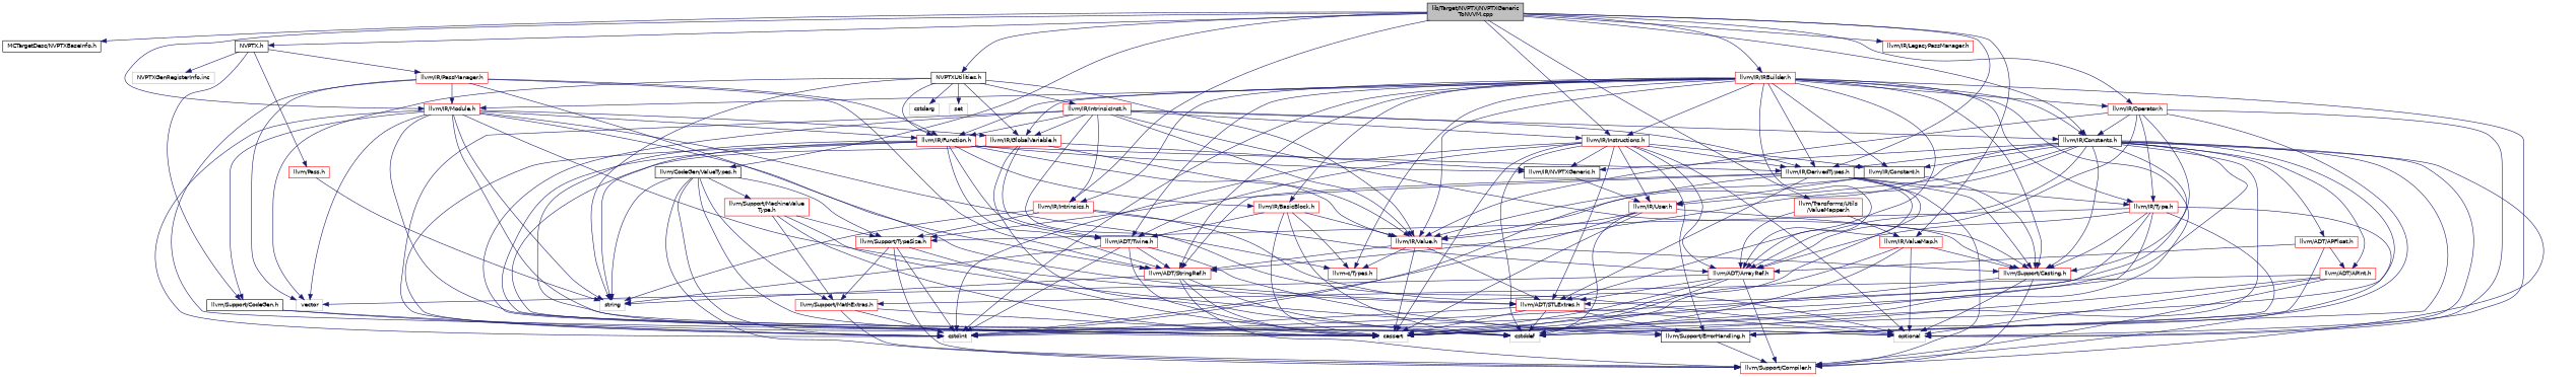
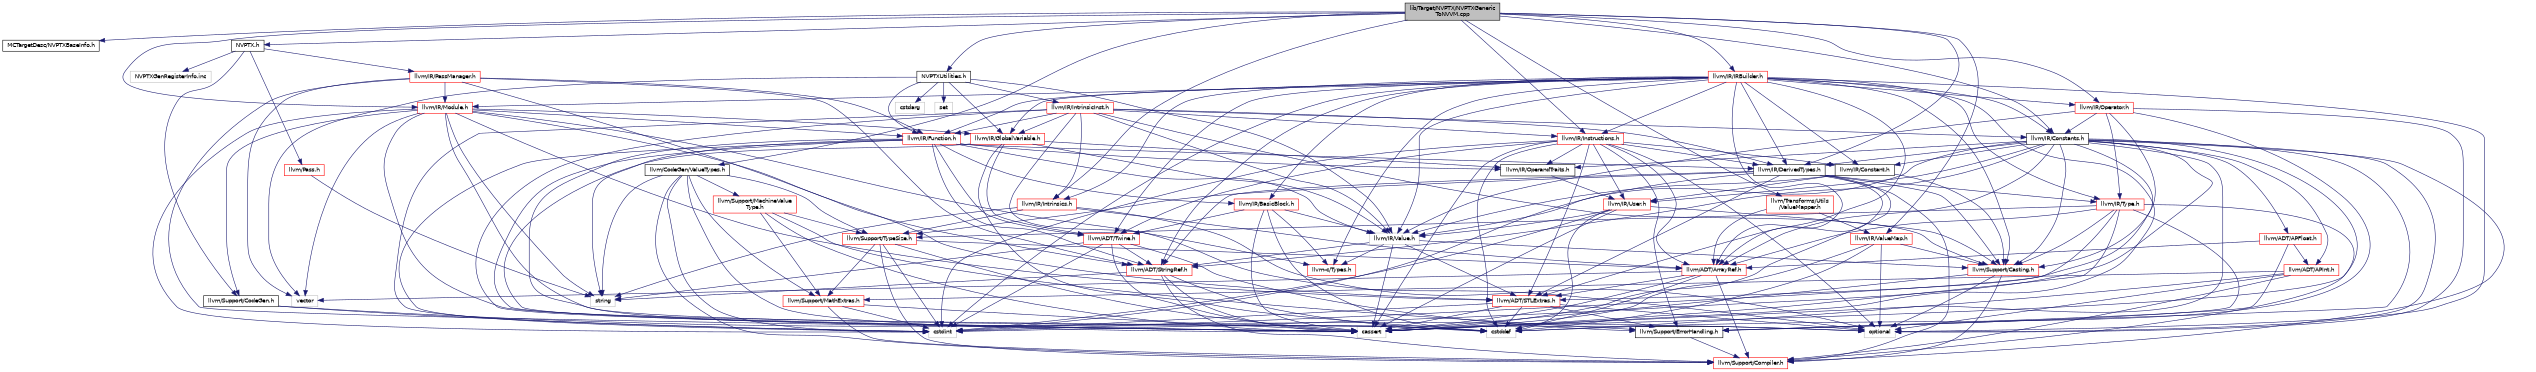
  digraph {
    node [color=red fontname=Helvetica fontsize=10 shape=record]
    edge [color=midnightblue fontname=Helvetica fontsize=10 labelfontname=Helvetica labelfontsize=10 style=solid]
    n1 [color=black fillcolor=grey75 fontcolor=black height=0.2 label="lib/Target/NVPTX/NVPTXGeneric\lToNVVM.cpp" style=filled width=0.4]
    n2 [color=black height=0.2 label="MCTargetDesc/NVPTXBaseInfo.h" width=0.4]
    n3 [color=black height=0.2 label="NVPTX.h" width=0.4]
    n4 [color=black height=0.2 label="llvm/IR/DerivedTypes.h" width=0.4]
    n5 [height=0.2 label="llvm/IR/Module.h" width=0.4]
    n6 [color=black height=0.2 label="NVPTXUtilities.h" width=0.4]
    n7 [color=black height=0.2 label="llvm/IR/Constants.h" width=0.4]
    n8 [height=0.2 label="llvm/IR/Instructions.h" width=0.4]
    n9 [height=0.2 label="llvm/IR/Intrinsics.h" width=0.4]
    n10 [color=black height=0.2 label="llvm/CodeGen/ValueTypes.h" width=0.4]
    n11 [height=0.2 label="llvm/IR/IRBuilder.h" width=0.4]
    n12 [height=0.2 label="llvm/IR/Operator.h" width=0.4]
-   n13 [height=0.2 label="llvm/IR/LegacyPassManager.h" width=0.4]
    n14 [height=0.2 label="llvm/IR/ValueMap.h" width=0.4]
    n15 [height=0.2 label="llvm/Transforms/Utils\l/ValueMapper.h" width=0.4]
    n16 [height=0.2 label="llvm/IR/PassManager.h" width=0.4]
    n17 [color=black height=0.2 label="llvm/Support/CodeGen.h" width=0.4]
    n18 [height=0.2 label="llvm/Pass.h" width=0.4]
    n19 [color=grey75 height=0.2 label="NVPTXGenRegisterInfo.inc" width=0.4]
    n20 [height=0.2 label="llvm/ADT/STLExtras.h" width=0.4]
    n21 [color=grey75 height=0.2 label=cassert width=0.4]
    n22 [height=0.2 label="llvm/ADT/StringRef.h" width=0.4]
    n23 [color=grey75 height=0.2 label=cstdint width=0.4]
    n24 [height=0.2 label="llvm/Support/Compiler.h" width=0.4]
    n25 [height=0.2 label="llvm/Support/Casting.h" width=0.4]
    n26 [height=0.2 label="llvm/ADT/ArrayRef.h" width=0.4]
    n27 [height=0.2 label="llvm/IR/Type.h" width=0.4]
    n28 [height=0.2 label="llvm/Support/TypeSize.h" width=0.4]
    n29 [height=0.2 label="llvm/IR/Function.h" width=0.4]
    n30 [color=grey75 height=0.2 label=vector width=0.4]
    n31 [color=grey75 height=0.2 label=cstddef width=0.4]
    n32 [color=grey75 height=0.2 label=optional width=0.4]
    n33 [color=grey75 height=0.2 label=string width=0.4]
    n34 [height=0.2 label="llvm-c/Types.h" width=0.4]
    n35 [height=0.2 label="llvm/IR/GlobalVariable.h" width=0.4]
-   n36 [height=0.2 label="llvm/IR/Value.h" width=0.4]
+   n36 [color=grey75 height=0.2 label="llvm/IR/Value.h" width=0.4]
    n37 [height=0.2 label="llvm/IR/IntrinsicInst.h" width=0.4]
    n38 [color=grey75 height=0.2 label=cstdarg width=0.4]
    n39 [color=grey75 height=0.2 label=set width=0.4]
    n40 [color=black height=0.2 label="llvm/Support/ErrorHandling.h" width=0.4]
-   n41 [color=black height=0.2 label="llvm/IR/NVPTXGeneric.h" width=0.4]
+   n41 [color=black height=0.2 label="llvm/IR/OperandTraits.h" width=0.4]
    n42 [height=0.2 label="llvm/IR/User.h" width=0.4]
    n43 [height=0.2 label="llvm/ADT/APFloat.h" width=0.4]
    n44 [height=0.2 label="llvm/ADT/APInt.h" width=0.4]
    n45 [color=black height=0.2 label="llvm/IR/Constant.h" width=0.4]
    n46 [height=0.2 label="llvm/ADT/Twine.h" width=0.4]
    n47 [height=0.2 label="llvm/Support/MathExtras.h" width=0.4]
    n48 [height=0.2 label="llvm/Support/MachineValue\lType.h" width=0.4]
    n49 [height=0.2 label="llvm/IR/BasicBlock.h" width=0.4]
    n1 -> n2
    n1 -> n3
    n1 -> n4
    n1 -> n5
    n1 -> n6
    n1 -> n7
    n1 -> n8
    n1 -> n9
    n1 -> n10
    n1 -> n11
    n1 -> n12
-   n1 -> n13
    n1 -> n14
    n1 -> n15
    n3 -> n16
    n3 -> n17
    n3 -> n18
    n3 -> n19
    n4 -> n20
    n4 -> n21
    n4 -> n22
    n4 -> n23
    n4 -> n24
    n4 -> n25
    n4 -> n26
    n4 -> n27
    n4 -> n28
    n5 -> n17
    n5 -> n20
    n5 -> n22
    n5 -> n23
    n5 -> n29
    n5 -> n30
    n5 -> n31
    n5 -> n32
    n5 -> n33
    n5 -> n34
    n5 -> n35
    n6 -> n29
    n6 -> n30
-   n6 -> n33
    n6 -> n35
    n6 -> n36
    n6 -> n37
    n6 -> n38
    n6 -> n39
    n7 -> n4
    n7 -> n20
    n7 -> n21
    n7 -> n22
    n7 -> n23
    n7 -> n24
    n7 -> n25
    n7 -> n26
    n7 -> n31
    n7 -> n32
    n7 -> n36
    n7 -> n40
    n7 -> n41
    n7 -> n42
    n7 -> n43
    n7 -> n44
    n7 -> n45
    n8 -> n4
    n8 -> n20
    n8 -> n21
    n8 -> n23
    n8 -> n26
    n8 -> n31
    n8 -> n32
    n8 -> n40
    n8 -> n41
    n8 -> n42
    n8 -> n45
    n8 -> n46
    n9 -> n26
    n9 -> n28
    n9 -> n32
    n9 -> n33
    n10 -> n21
    n10 -> n23
    n10 -> n24
    n10 -> n28
    n10 -> n33
    n10 -> n47
    n10 -> n48
    n11 -> n4
    n11 -> n5
    n11 -> n7
    n11 -> n8
    n11 -> n9
    n11 -> n12
    n11 -> n20
    n11 -> n21
    n11 -> n22
    n11 -> n23
    n11 -> n25
    n11 -> n26
    n11 -> n27
    n11 -> n29
    n11 -> n32
    n11 -> n34
    n11 -> n35
    n11 -> n36
    n11 -> n45
    n11 -> n46
    n11 -> n49
    n12 -> n7
    n12 -> n25
    n12 -> n27
    n12 -> n31
    n12 -> n32
    n12 -> n36
    n14 -> n21
    n14 -> n25
    n14 -> n31
    n14 -> n32
    n15 -> n14
    n15 -> n26
    n16 -> n5
    n16 -> n20
    n16 -> n21
    n16 -> n22
    n16 -> n29
    n16 -> n30
    n17 -> n23
    n17 -> n32
    n18 -> n33
    n20 -> n21
    n20 -> n23
    n20 -> n31
    n20 -> n32
    n20 -> n40
    n22 -> n21
    n22 -> n24
    n22 -> n31
    n22 -> n33
    n25 -> n21
    n25 -> n24
    n25 -> n32
    n26 -> n20
    n26 -> n21
    n26 -> n24
    n26 -> n30
    n26 -> n31
    n27 -> n21
    n27 -> n23
    n27 -> n24
    n27 -> n25
    n27 -> n26
    n27 -> n28
    n27 -> n40
    n28 -> n21
    n28 -> n23
    n28 -> n24
-   n12 -> n26
+   n28 -> n26
    n28 -> n47
    n29 -> n4
    n29 -> n21
    n29 -> n22
    n29 -> n23
    n29 -> n31
    n29 -> n33
    n29 -> n36
    n29 -> n41
    n29 -> n46
    n29 -> n49
    n35 -> n21
    n35 -> n31
    n35 -> n36
    n35 -> n41
    n35 -> n46
    n36 -> n20
    n36 -> n21
    n36 -> n22
    n36 -> n25
    n36 -> n34
    n37 -> n4
    n37 -> n7
    n37 -> n8
    n37 -> n9
    n37 -> n21
    n37 -> n23
    n37 -> n25
    n37 -> n29
    n37 -> n32
    n37 -> n35
    n37 -> n36
    n40 -> n24
    n41 -> n42
    n42 -> n21
    n42 -> n23
    n42 -> n25
    n42 -> n31
    n42 -> n36
    n43 -> n26
    n43 -> n40
    n43 -> n44
    n44 -> n21
    n44 -> n24
    n44 -> n32
    n44 -> n47
    n45 -> n25
    n45 -> n36
    n45 -> n42
    n46 -> n21
    n46 -> n22
    n46 -> n23
    n46 -> n33
    n46 -> n40
    n47 -> n21
    n47 -> n23
    n47 -> n24
    n48 -> n21
    n48 -> n28
    n48 -> n40
    n48 -> n47
    n49 -> n21
    n49 -> n31
    n49 -> n34
    n49 -> n36
    n49 -> n46
  }
